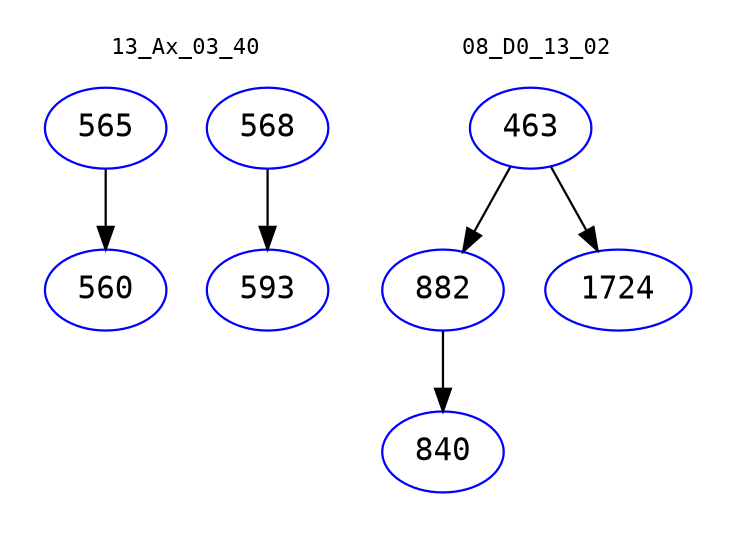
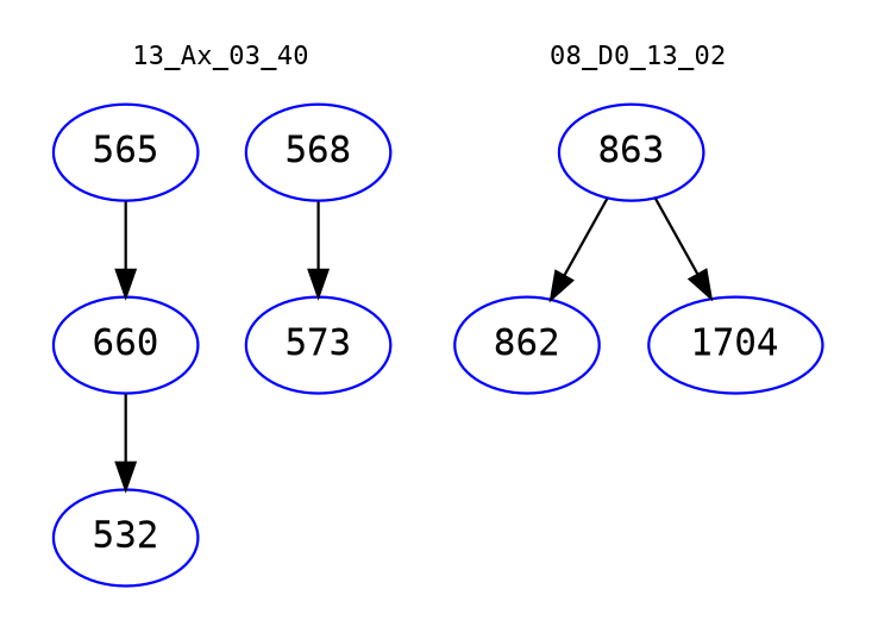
  digraph {
    fontname="DejaVu Sans Mono"
    node [color=blue fontname="DejaVu Sans Mono"]
    edge [color=black fontname="DejaVu Sans Mono"]
    n1 [label=568]
    n2 [label=565]
-   n3 [label=593]
-   n4 [label=560]
-   n6 [label=463]
-   n7 [label=882]
-   n8 [label=1724]
-   n9 [label=840]
+   n3 [label=573]
+   n4 [label=660]
+   n5 [label=532]
+   n6 [label=863]
+   n7 [label=862]
+   n8 [label=1704]
    subgraph cluster_1 {
      color=white
      fontsize=10
      label="13_Ax_03_40"
      n1
      n2
      n3
      n4
+     n5
    }
    subgraph cluster_2 {
      color=white
      fontsize=10
      label="08_D0_13_02"
      n6
      n7
      n8
-     n9
    }
    n1 -> n3
    n2 -> n4
+   n4 -> n5
    n6 -> n7
    n6 -> n8
-   n7 -> n9
  }
